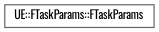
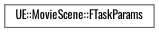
  digraph {
    rankdir=LR
    fontname=Oswald
-   n1 [color=grey40 fillcolor=white fontname=Oswald fontsize=10 height=0.2 label="UE::FTaskParams::FTaskParams" shape=box style=filled width=0.4]
+   n1 [color=grey40 fillcolor=white fontname=Oswald fontsize=10 height=0.2 label="UE::MovieScene::FTaskParams" shape=box style=filled width=0.4]
  }
